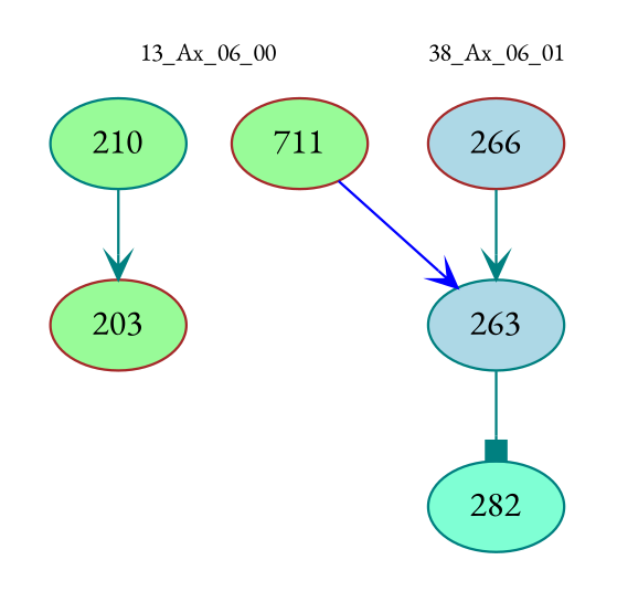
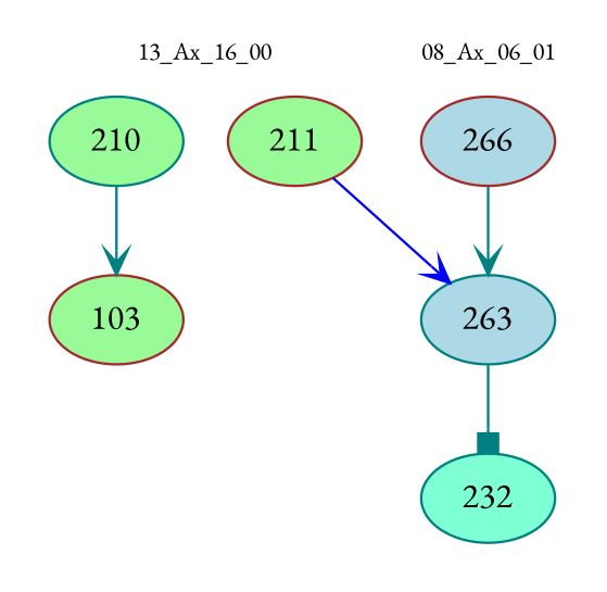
  digraph {
    fontname="EB Garamond"
    node [color=brown fillcolor=palegreen fontname="EB Garamond" style=filled]
    edge [arrowhead=vee color=teal fontname="EB Garamond"]
-   n1 [label=711]
+   n1 [label=211]
    n2 [color=teal label=210]
-   n3 [label=203]
+   n3 [label=103]
    n4 [fillcolor=lightblue label=266]
    n5 [color=teal fillcolor=lightblue label=263]
-   n6 [color=teal fillcolor=aquamarine label=282]
+   n6 [color=teal fillcolor=aquamarine label=232]
    subgraph cluster_1 {
      color=white
      fontsize=10
-     label="13_Ax_06_00"
+     label="13_Ax_16_00"
      n1
      n2
      n3
    }
    subgraph cluster_2 {
      color=white
      fontsize=10
-     label="38_Ax_06_01"
+     label="08_Ax_06_01"
      n4
      n5
      n6
    }
    n1 -> n5 [color=blue]
    n2 -> n3
    n4 -> n5
    n5 -> n6 [arrowhead=box]
  }
